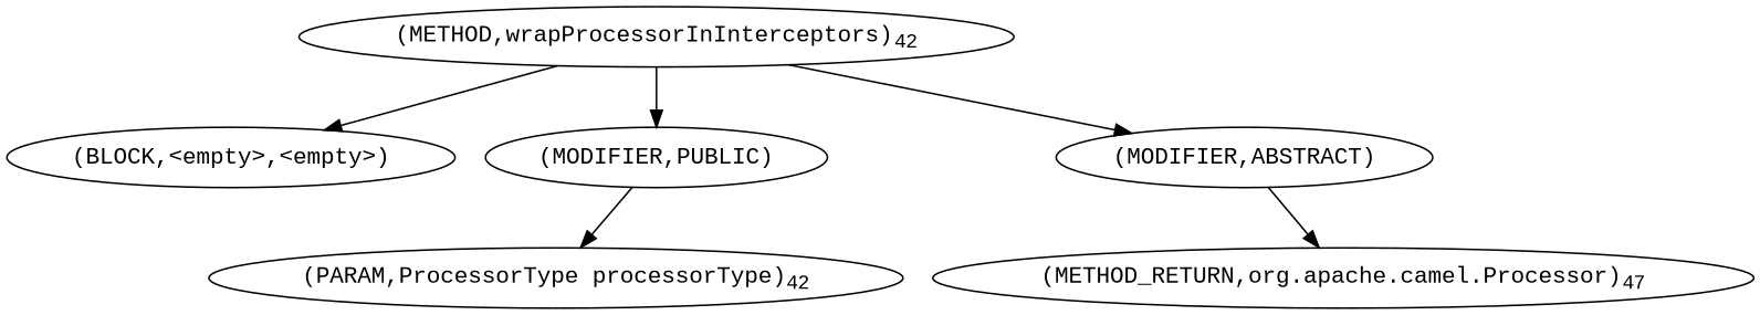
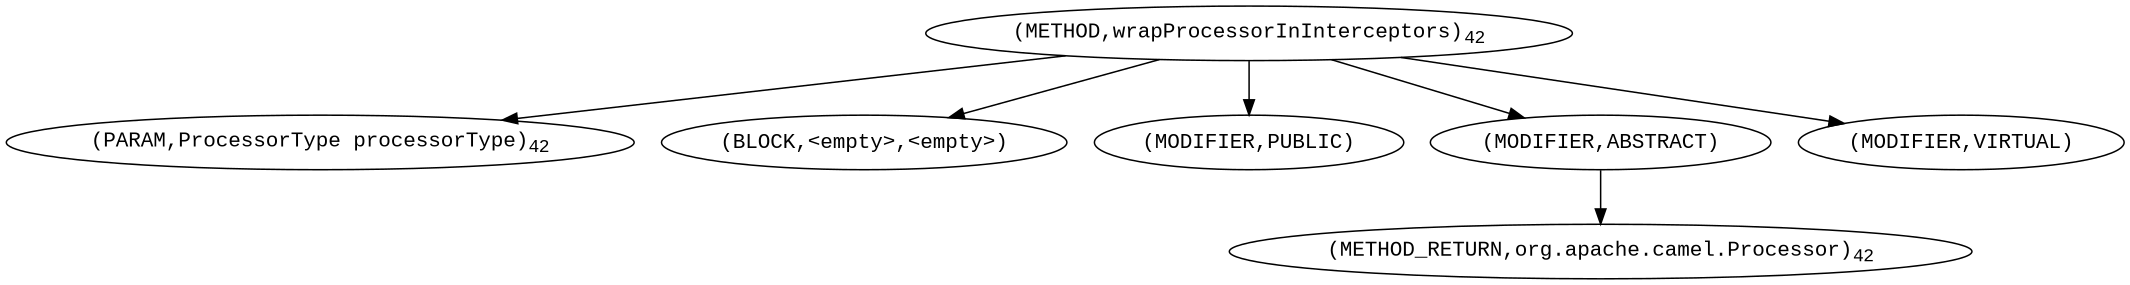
  digraph {
    fontname="Liberation Mono"
    node [fontname="Liberation Mono"]
    edge [fontname="Liberation Mono"]
    n1 [label=<(METHOD,wrapProcessorInInterceptors)<SUB>42</SUB>>]
    n2 [label=<(PARAM,ProcessorType processorType)<SUB>42</SUB>>]
    n3 [label=<(BLOCK,&lt;empty&gt;,&lt;empty&gt;)>]
    n4 [label=<(MODIFIER,PUBLIC)>]
    n5 [label=<(MODIFIER,ABSTRACT)>]
-   n7 [label=<(METHOD_RETURN,org.apache.camel.Processor)<SUB>47</SUB>>]
-   n4 -> n2
+   n6 [label=<(MODIFIER,VIRTUAL)>]
+   n7 [label=<(METHOD_RETURN,org.apache.camel.Processor)<SUB>42</SUB>>]
+   n1 -> n2
    n1 -> n3
    n1 -> n4
    n1 -> n5
+   n1 -> n6
    n5 -> n7
  }
